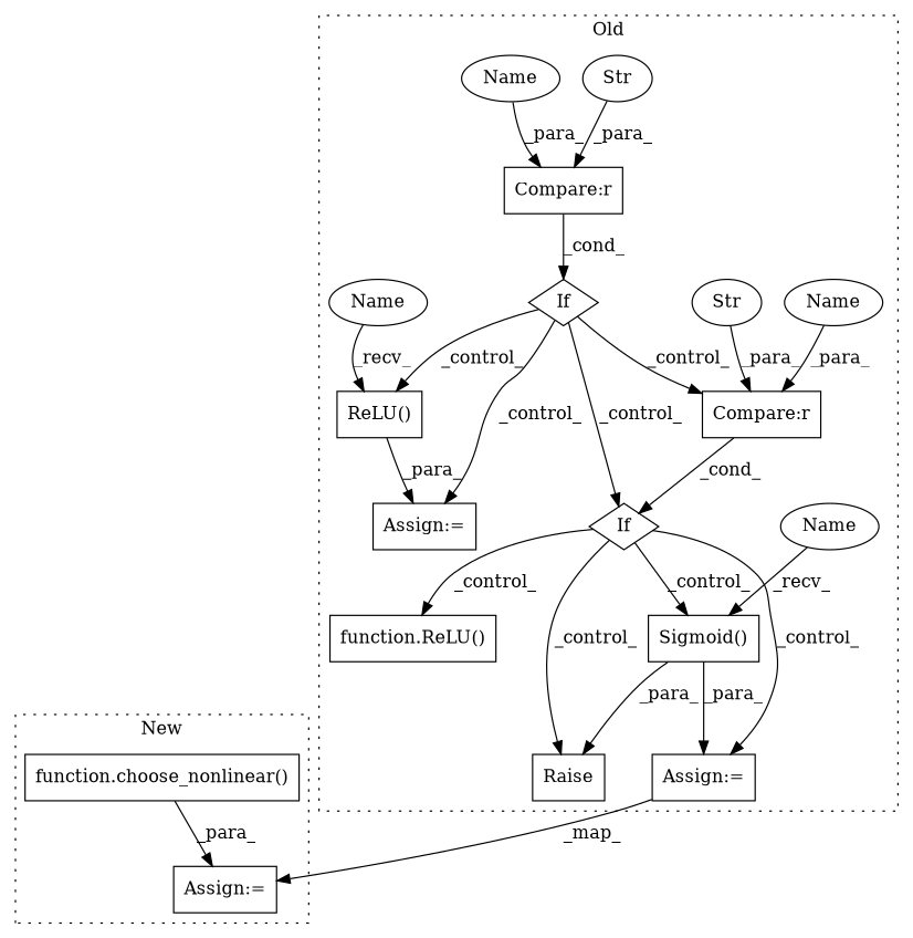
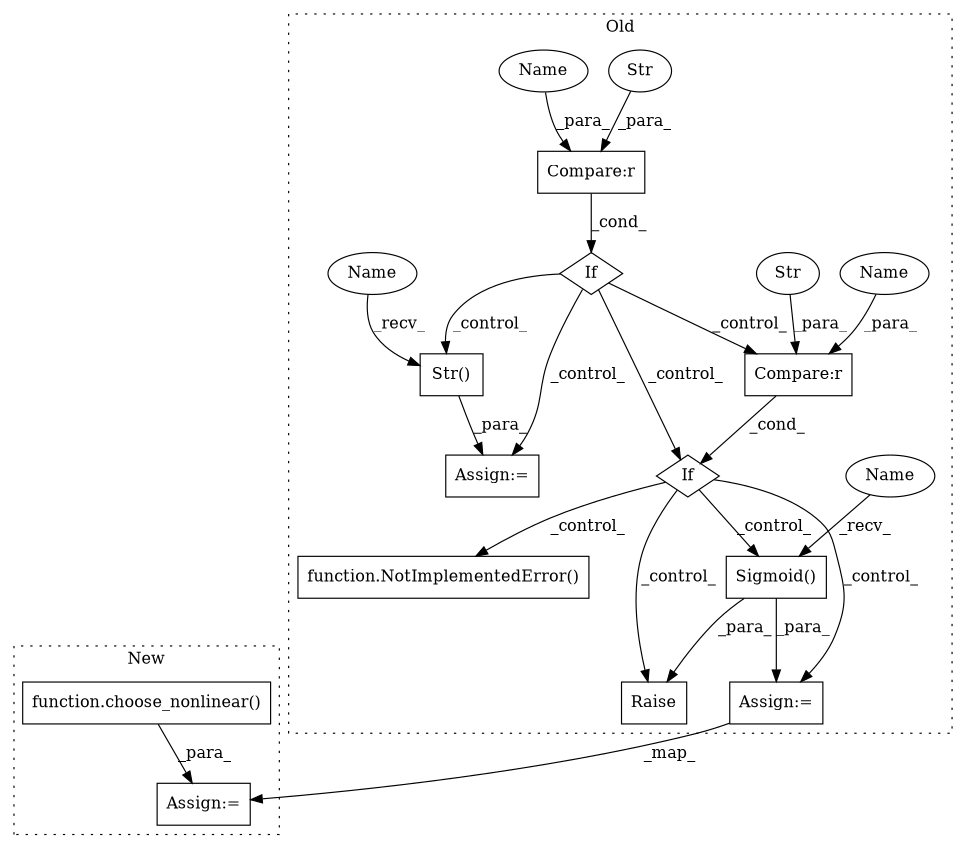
  digraph {
    node [a=75 l=9 s=16042 shape=box]
    n1 [a=96 l="3,14" label=If s="16039,16061" shape=diamond]
    n2 [a=68 l=3 label="Assign:=" s=16165]
    n3 [a=40 l=19 label="Compare:r"]
    n4 [a=66 l=6 label=Str s=16055 shape=ellipse]
    n5 [a=91 l=6 label=Raise s=16207]
    n6 [a=68 l=3 label="Assign:=" s=16089]
-   n7 [l=21 label="function.ReLU()" s=16213]
+   n7 [l=21 label="function.NotImplementedError()" s=16213]
    n8 [a=96 l="0,14" label=If s="16115,16137" shape=diamond]
    n9 [a=40 l=22 label="Compare:r" s=16115]
    n10 [a=66 label=Str s=16128 shape=ellipse]
    n11 [l=12 label="Sigmoid()" s=16168]
-   n12 [label="ReLU()" s=16092]
+   n12 [label="Str()" s=16092]
    n13 [a=87 l=2 label=Name s=16092 shape=ellipse]
    n14 [a=87 l=2 label=Name s=16168 shape=ellipse]
    n15 [a=87 label=Name shape=ellipse]
    n16 [a=87 label=Name s=16115 shape=ellipse]
    n17 [l="17,1" label="function.choose_nonlinear()" s="15830,15856"]
    n18 [a=68 l=3 label="Assign:=" s=15827]
    subgraph cluster_1 {
      label=Old
      style=dotted
      n1
      n2
      n3
      n4
      n5
      n6
      n7
      n8
      n9
      n10
      n11
      n12
      n13
      n14
      n15
      n16
    }
    subgraph cluster_2 {
      label=New
      style=dotted
      n17
      n18
    }
    n1 -> n6 [label=_control_]
    n1 -> n8 [label=_control_]
    n1 -> n9 [label=_control_]
    n1 -> n12 [label=_control_]
    n2 -> n18 [label=_map_]
    n3 -> n1 [label=_cond_]
    n4 -> n3 [label=_para_]
    n8 -> n2 [label=_control_]
    n8 -> n5 [label=_control_]
    n8 -> n7 [label=_control_]
    n8 -> n11 [label=_control_]
    n9 -> n8 [label=_cond_]
    n10 -> n9 [label=_para_]
    n11 -> n2 [label=_para_]
    n11 -> n5 [label=_para_]
    n12 -> n6 [label=_para_]
    n13 -> n12 [label=_recv_]
    n14 -> n11 [label=_recv_]
    n15 -> n3 [label=_para_]
    n16 -> n9 [label=_para_]
    n17 -> n18 [label=_para_]
  }
